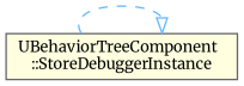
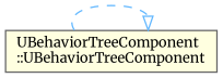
  digraph {
    rankdir=LR
    fontname=Merriweather
-   n1 [color=gray40 fillcolor=lightyellow fontcolor=black fontname=Merriweather fontsize=10 height=0.2 label="UBehaviorTreeComponent\l::StoreDebuggerInstance" shape=box style=filled width=0.4]
+   n1 [color=gray40 fillcolor=lightyellow fontcolor=black fontname=Merriweather fontsize=10 height=0.2 label="UBehaviorTreeComponent\l::UBehaviorTreeComponent" shape=box style=filled width=0.4]
    n1 -> n1 [color=steelblue1 fontname=Merriweather fontsize=10 labelfontname=Helvetica labelfontsize=10 style=dashed arrowhead=onormal]
  }
